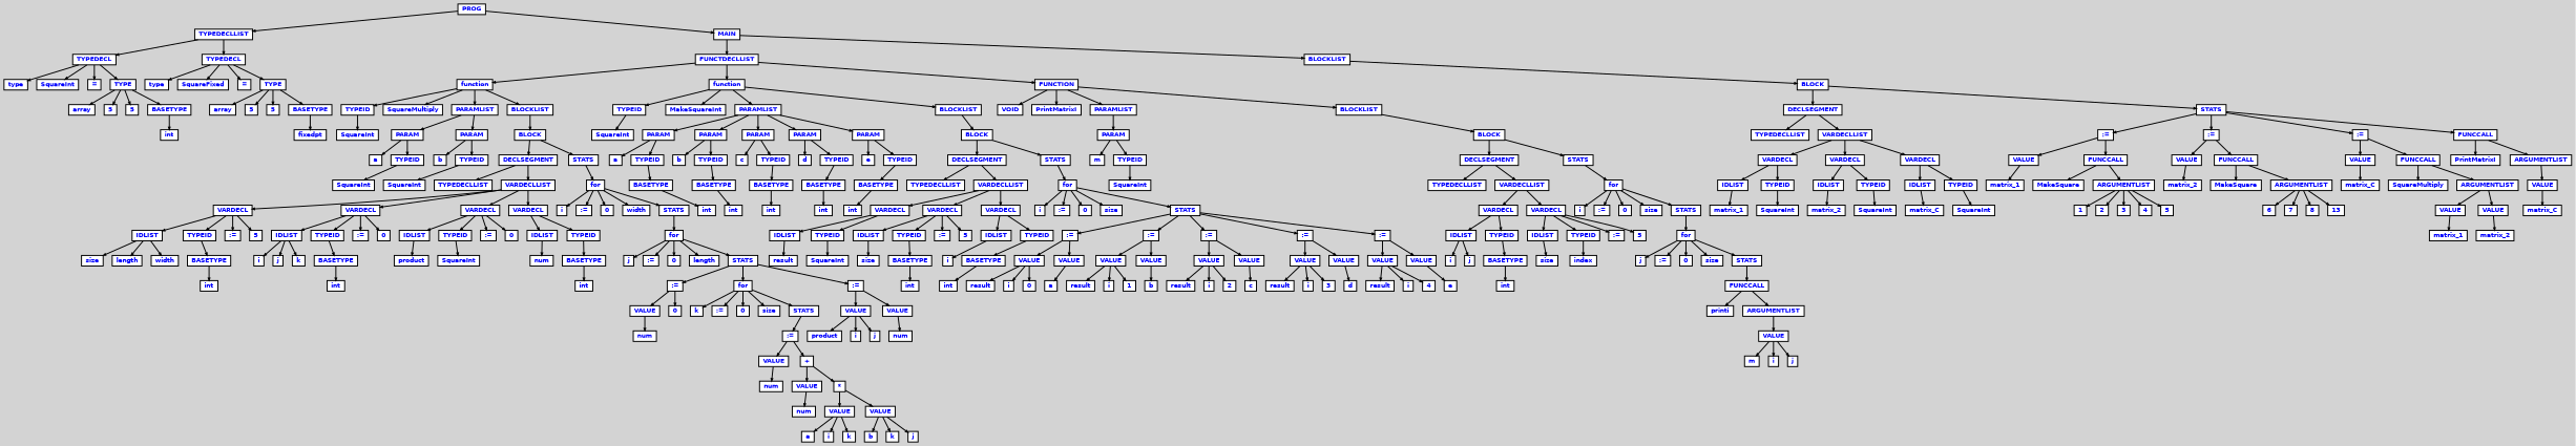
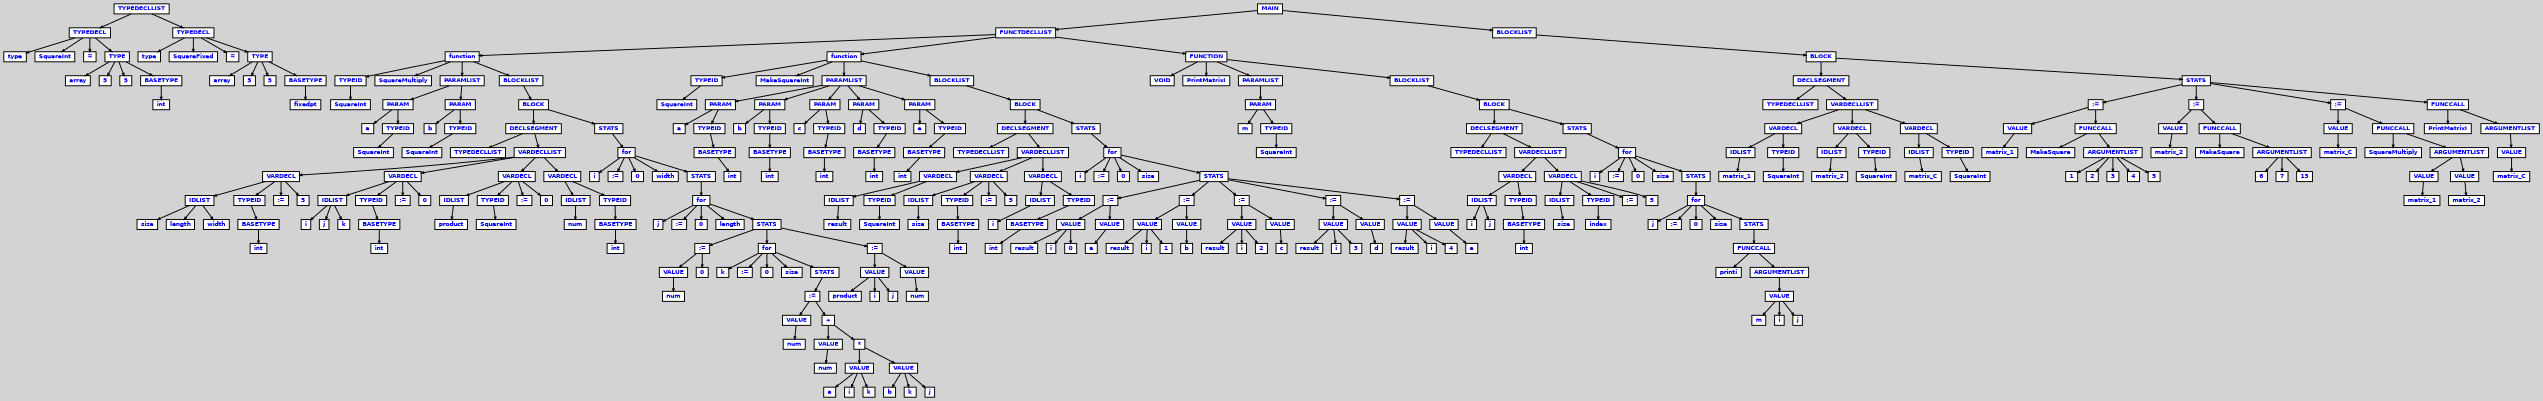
  digraph {
    bgcolor=lightgrey
    ordering=out
    ranksep=.4
    node [color=black fillcolor=white fixedsize=false fontcolor=blue fontname="Helvetica-bold" fontsize=12 shape=box style="filled, solid, bold"]
    edge [arrowsize=.5 color=black style=bold]
-   n1 [height=.25 label=PROG width=.25]
    n2 [height=.25 label=TYPEDECLLIST width=.25]
    n3 [height=.25 label=MAIN width=.25]
    n4 [height=.25 label=TYPEDECL width=.25]
    n5 [height=.25 label=TYPEDECL width=.25]
    n6 [height=.25 label=FUNCTDECLLIST width=.25]
    n7 [height=.25 label=function width=.25]
    n8 [height=.25 label=function width=.25]
    n9 [height=.25 label=FUNCTION width=.25]
    n10 [height=.25 label=BLOCKLIST width=.25]
    n11 [height=.25 label=type width=.25]
    n12 [height=.25 label=SquareInt width=.25]
    n13 [height=.25 label="=" width=.25]
    n14 [height=.25 label=TYPE width=.25]
    n15 [height=.25 label=type width=.25]
    n16 [height=.25 label=SquareFixed width=.25]
    n17 [height=.25 label="=" width=.25]
    n18 [height=.25 label=TYPE width=.25]
    n19 [height=.25 label=array width=.25]
    n20 [height=.25 label=5 width=.25]
    n21 [height=.25 label=5 width=.25]
    n22 [height=.25 label=BASETYPE width=.25]
    n23 [height=.25 label=int width=.25]
    n24 [height=.25 label=array width=.25]
    n25 [height=.25 label=5 width=.25]
    n26 [height=.25 label=5 width=.25]
    n27 [height=.25 label=BASETYPE width=.25]
    n28 [height=.25 label=fixedpt width=.25]
    n29 [height=.25 label=TYPEID width=.25]
    n30 [height=.25 label=SquareMultiply width=.25]
    n31 [height=.25 label=PARAMLIST width=.25]
    n32 [height=.25 label=BLOCKLIST width=.25]
    n33 [height=.25 label=TYPEID width=.25]
    n34 [height=.25 label=MakeSquareInt width=.25]
    n35 [height=.25 label=PARAMLIST width=.25]
    n36 [height=.25 label=BLOCKLIST width=.25]
    n37 [height=.25 label=VOID width=.25]
    n38 [height=.25 label=PrintMatrixI width=.25]
    n39 [height=.25 label=PARAMLIST width=.25]
    n40 [height=.25 label=BLOCKLIST width=.25]
    n41 [height=.25 label=SquareInt width=.25]
    n42 [height=.25 label=PARAM width=.25]
    n43 [height=.25 label=PARAM width=.25]
    n44 [height=.25 label=BLOCK width=.25]
    n45 [height=.25 label=a width=.25]
    n46 [height=.25 label=TYPEID width=.25]
    n47 [height=.25 label=b width=.25]
    n48 [height=.25 label=TYPEID width=.25]
    n49 [height=.25 label=SquareInt width=.25]
    n50 [height=.25 label=SquareInt width=.25]
    n51 [height=.25 label=DECLSEGMENT width=.25]
    n52 [height=.25 label=STATS width=.25]
    n53 [height=.25 label=TYPEDECLLIST width=.25]
    n54 [height=.25 label=VARDECLLIST width=.25]
    n55 [height=.25 label=for width=.25]
    n56 [height=.25 label=VARDECL width=.25]
    n57 [height=.25 label=VARDECL width=.25]
    n58 [height=.25 label=VARDECL width=.25]
    n59 [height=.25 label=VARDECL width=.25]
    n60 [height=.25 label=IDLIST width=.25]
    n61 [height=.25 label=TYPEID width=.25]
    n62 [height=.25 label=":=" width=.25]
    n63 [height=.25 label=5 width=.25]
    n64 [height=.25 label=IDLIST width=.25]
    n65 [height=.25 label=TYPEID width=.25]
    n66 [height=.25 label=":=" width=.25]
    n67 [height=.25 label=0 width=.25]
    n68 [height=.25 label=IDLIST width=.25]
    n69 [height=.25 label=TYPEID width=.25]
    n70 [height=.25 label=":=" width=.25]
    n71 [height=.25 label=0 width=.25]
    n72 [height=.25 label=IDLIST width=.25]
    n73 [height=.25 label=TYPEID width=.25]
    n74 [height=.25 label=size width=.25]
    n75 [height=.25 label=length width=.25]
    n76 [height=.25 label=width width=.25]
    n77 [height=.25 label=BASETYPE width=.25]
    n78 [height=.25 label=int width=.25]
    n79 [height=.25 label=i width=.25]
    n80 [height=.25 label=j width=.25]
    n81 [height=.25 label=k width=.25]
    n82 [height=.25 label=BASETYPE width=.25]
    n83 [height=.25 label=int width=.25]
    n84 [height=.25 label=product width=.25]
    n85 [height=.25 label=SquareInt width=.25]
    n86 [height=.25 label=num width=.25]
    n87 [height=.25 label=BASETYPE width=.25]
    n88 [height=.25 label=int width=.25]
    n89 [height=.25 label=i width=.25]
    n90 [height=.25 label=":=" width=.25]
    n91 [height=.25 label=0 width=.25]
    n92 [height=.25 label=width width=.25]
    n93 [height=.25 label=STATS width=.25]
    n94 [height=.25 label=for width=.25]
    n95 [height=.25 label=j width=.25]
    n96 [height=.25 label=":=" width=.25]
    n97 [height=.25 label=0 width=.25]
    n98 [height=.25 label=length width=.25]
    n99 [height=.25 label=STATS width=.25]
    n100 [height=.25 label=":=" width=.25]
    n101 [height=.25 label=for width=.25]
    n102 [height=.25 label=":=" width=.25]
    n103 [height=.25 label=VALUE width=.25]
    n104 [height=.25 label=0 width=.25]
    n105 [height=.25 label=k width=.25]
    n106 [height=.25 label=":=" width=.25]
    n107 [height=.25 label=0 width=.25]
    n108 [height=.25 label=size width=.25]
    n109 [height=.25 label=STATS width=.25]
    n110 [height=.25 label=VALUE width=.25]
    n111 [height=.25 label=VALUE width=.25]
    n112 [height=.25 label=num width=.25]
    n113 [height=.25 label=":=" width=.25]
    n114 [height=.25 label=VALUE width=.25]
    n115 [height=.25 label="+" width=.25]
    n116 [height=.25 label=num width=.25]
    n117 [height=.25 label=VALUE width=.25]
    n118 [height=.25 label="*" width=.25]
    n119 [height=.25 label=num width=.25]
    n120 [height=.25 label=VALUE width=.25]
    n121 [height=.25 label=VALUE width=.25]
    n122 [height=.25 label=a width=.25]
    n123 [height=.25 label=i width=.25]
    n124 [height=.25 label=k width=.25]
    n125 [height=.25 label=b width=.25]
    n126 [height=.25 label=k width=.25]
    n127 [height=.25 label=j width=.25]
    n128 [height=.25 label=product width=.25]
    n129 [height=.25 label=i width=.25]
    n130 [height=.25 label=j width=.25]
    n131 [height=.25 label=num width=.25]
    n132 [height=.25 label=SquareInt width=.25]
    n133 [height=.25 label=PARAM width=.25]
    n134 [height=.25 label=PARAM width=.25]
    n135 [height=.25 label=PARAM width=.25]
    n136 [height=.25 label=PARAM width=.25]
    n137 [height=.25 label=PARAM width=.25]
    n138 [height=.25 label=BLOCK width=.25]
    n139 [height=.25 label=a width=.25]
    n140 [height=.25 label=TYPEID width=.25]
    n141 [height=.25 label=b width=.25]
    n142 [height=.25 label=TYPEID width=.25]
    n143 [height=.25 label=c width=.25]
    n144 [height=.25 label=TYPEID width=.25]
    n145 [height=.25 label=d width=.25]
    n146 [height=.25 label=TYPEID width=.25]
    n147 [height=.25 label=e width=.25]
    n148 [height=.25 label=TYPEID width=.25]
    n149 [height=.25 label=BASETYPE width=.25]
    n150 [height=.25 label=int width=.25]
    n151 [height=.25 label=BASETYPE width=.25]
    n152 [height=.25 label=int width=.25]
    n153 [height=.25 label=BASETYPE width=.25]
    n154 [height=.25 label=int width=.25]
    n155 [height=.25 label=BASETYPE width=.25]
    n156 [height=.25 label=int width=.25]
    n157 [height=.25 label=BASETYPE width=.25]
    n158 [height=.25 label=int width=.25]
    n159 [height=.25 label=DECLSEGMENT width=.25]
    n160 [height=.25 label=STATS width=.25]
    n161 [height=.25 label=TYPEDECLLIST width=.25]
    n162 [height=.25 label=VARDECLLIST width=.25]
    n163 [height=.25 label=for width=.25]
    n164 [height=.25 label=VARDECL width=.25]
    n165 [height=.25 label=VARDECL width=.25]
    n166 [height=.25 label=VARDECL width=.25]
    n167 [height=.25 label=IDLIST width=.25]
    n168 [height=.25 label=TYPEID width=.25]
    n169 [height=.25 label=IDLIST width=.25]
    n170 [height=.25 label=TYPEID width=.25]
    n171 [height=.25 label=":=" width=.25]
    n172 [height=.25 label=5 width=.25]
    n173 [height=.25 label=IDLIST width=.25]
    n174 [height=.25 label=TYPEID width=.25]
    n175 [height=.25 label=result width=.25]
    n176 [height=.25 label=SquareInt width=.25]
    n177 [height=.25 label=size width=.25]
    n178 [height=.25 label=BASETYPE width=.25]
    n179 [height=.25 label=int width=.25]
    n180 [height=.25 label=i width=.25]
    n181 [height=.25 label=BASETYPE width=.25]
    n182 [height=.25 label=int width=.25]
    n183 [height=.25 label=i width=.25]
    n184 [height=.25 label=":=" width=.25]
    n185 [height=.25 label=0 width=.25]
    n186 [height=.25 label=size width=.25]
    n187 [height=.25 label=STATS width=.25]
    n188 [height=.25 label=":=" width=.25]
    n189 [height=.25 label=":=" width=.25]
    n190 [height=.25 label=":=" width=.25]
    n191 [height=.25 label=":=" width=.25]
    n192 [height=.25 label=":=" width=.25]
    n193 [height=.25 label=VALUE width=.25]
    n194 [height=.25 label=VALUE width=.25]
    n195 [height=.25 label=VALUE width=.25]
    n196 [height=.25 label=VALUE width=.25]
    n197 [height=.25 label=VALUE width=.25]
    n198 [height=.25 label=VALUE width=.25]
    n199 [height=.25 label=VALUE width=.25]
    n200 [height=.25 label=VALUE width=.25]
    n201 [height=.25 label=VALUE width=.25]
    n202 [height=.25 label=VALUE width=.25]
    n203 [height=.25 label=result width=.25]
    n204 [height=.25 label=i width=.25]
    n205 [height=.25 label=0 width=.25]
    n206 [height=.25 label=a width=.25]
    n207 [height=.25 label=result width=.25]
    n208 [height=.25 label=i width=.25]
    n209 [height=.25 label=1 width=.25]
    n210 [height=.25 label=b width=.25]
    n211 [height=.25 label=result width=.25]
    n212 [height=.25 label=i width=.25]
    n213 [height=.25 label=2 width=.25]
    n214 [height=.25 label=c width=.25]
    n215 [height=.25 label=result width=.25]
    n216 [height=.25 label=i width=.25]
    n217 [height=.25 label=3 width=.25]
    n218 [height=.25 label=d width=.25]
    n219 [height=.25 label=result width=.25]
    n220 [height=.25 label=i width=.25]
    n221 [height=.25 label=4 width=.25]
    n222 [height=.25 label=e width=.25]
    n223 [height=.25 label=PARAM width=.25]
    n224 [height=.25 label=BLOCK width=.25]
    n225 [height=.25 label=m width=.25]
    n226 [height=.25 label=TYPEID width=.25]
    n227 [height=.25 label=SquareInt width=.25]
    n228 [height=.25 label=DECLSEGMENT width=.25]
    n229 [height=.25 label=STATS width=.25]
    n230 [height=.25 label=TYPEDECLLIST width=.25]
    n231 [height=.25 label=VARDECLLIST width=.25]
    n232 [height=.25 label=for width=.25]
    n233 [height=.25 label=VARDECL width=.25]
    n234 [height=.25 label=VARDECL width=.25]
    n235 [height=.25 label=IDLIST width=.25]
    n236 [height=.25 label=TYPEID width=.25]
    n237 [height=.25 label=IDLIST width=.25]
    n238 [height=.25 label=TYPEID width=.25]
    n239 [height=.25 label=":=" width=.25]
    n240 [height=.25 label=5 width=.25]
    n241 [height=.25 label=i width=.25]
    n242 [height=.25 label=j width=.25]
    n243 [height=.25 label=BASETYPE width=.25]
    n244 [height=.25 label=int width=.25]
    n245 [height=.25 label=size width=.25]
    n246 [height=.25 label=index width=.25]
    n247 [height=.25 label=i width=.25]
    n248 [height=.25 label=":=" width=.25]
    n249 [height=.25 label=0 width=.25]
    n250 [height=.25 label=size width=.25]
    n251 [height=.25 label=STATS width=.25]
    n252 [height=.25 label=for width=.25]
    n253 [height=.25 label=j width=.25]
    n254 [height=.25 label=":=" width=.25]
    n255 [height=.25 label=0 width=.25]
    n256 [height=.25 label=size width=.25]
    n257 [height=.25 label=STATS width=.25]
    n258 [height=.25 label=FUNCCALL width=.25]
    n259 [height=.25 label=printi width=.25]
    n260 [height=.25 label=ARGUMENTLIST width=.25]
    n261 [height=.25 label=VALUE width=.25]
    n262 [height=.25 label=m width=.25]
    n263 [height=.25 label=i width=.25]
    n264 [height=.25 label=j width=.25]
    n265 [height=.25 label=BLOCK width=.25]
    n266 [height=.25 label=DECLSEGMENT width=.25]
    n267 [height=.25 label=STATS width=.25]
    n268 [height=.25 label=TYPEDECLLIST width=.25]
    n269 [height=.25 label=VARDECLLIST width=.25]
    n270 [height=.25 label=":=" width=.25]
    n271 [height=.25 label=":=" width=.25]
    n272 [height=.25 label=":=" width=.25]
    n273 [height=.25 label=FUNCCALL width=.25]
    n274 [height=.25 label=VARDECL width=.25]
    n275 [height=.25 label=VARDECL width=.25]
    n276 [height=.25 label=VARDECL width=.25]
    n277 [height=.25 label=IDLIST width=.25]
    n278 [height=.25 label=TYPEID width=.25]
    n279 [height=.25 label=IDLIST width=.25]
    n280 [height=.25 label=TYPEID width=.25]
    n281 [height=.25 label=IDLIST width=.25]
    n282 [height=.25 label=TYPEID width=.25]
    n283 [height=.25 label=matrix_1 width=.25]
    n284 [height=.25 label=SquareInt width=.25]
    n285 [height=.25 label=matrix_2 width=.25]
    n286 [height=.25 label=SquareInt width=.25]
    n287 [height=.25 label=matrix_C width=.25]
    n288 [height=.25 label=SquareInt width=.25]
    n289 [height=.25 label=VALUE width=.25]
    n290 [height=.25 label=FUNCCALL width=.25]
    n291 [height=.25 label=VALUE width=.25]
    n292 [height=.25 label=FUNCCALL width=.25]
    n293 [height=.25 label=VALUE width=.25]
    n294 [height=.25 label=FUNCCALL width=.25]
    n295 [height=.25 label=PrintMatrixI width=.25]
    n296 [height=.25 label=ARGUMENTLIST width=.25]
    n297 [height=.25 label=matrix_1 width=.25]
    n298 [height=.25 label=MakeSquare width=.25]
    n299 [height=.25 label=ARGUMENTLIST width=.25]
    n300 [height=.25 label=1 width=.25]
    n301 [height=.25 label=2 width=.25]
    n302 [height=.25 label=3 width=.25]
    n303 [height=.25 label=4 width=.25]
    n304 [height=.25 label=5 width=.25]
    n305 [height=.25 label=matrix_2 width=.25]
    n306 [height=.25 label=MakeSquare width=.25]
    n307 [height=.25 label=ARGUMENTLIST width=.25]
    n308 [height=.25 label=6 width=.25]
    n309 [height=.25 label=7 width=.25]
-   n310 [height=.25 label=8 width=.25]
    n311 [height=.25 label=13 width=.25]
    n312 [height=.25 label=matrix_C width=.25]
    n313 [height=.25 label=SquareMultiply width=.25]
    n314 [height=.25 label=ARGUMENTLIST width=.25]
    n315 [height=.25 label=VALUE width=.25]
    n316 [height=.25 label=VALUE width=.25]
    n317 [height=.25 label=matrix_1 width=.25]
    n318 [height=.25 label=matrix_2 width=.25]
    n319 [height=.25 label=VALUE width=.25]
    n320 [height=.25 label=matrix_C width=.25]
-   n1 -> n2
-   n1 -> n3
    n2 -> n4
    n2 -> n5
    n3 -> n6
    n3 -> n10
    n4 -> n11
    n4 -> n12
    n4 -> n13
    n4 -> n14
    n5 -> n15
    n5 -> n16
    n5 -> n17
    n5 -> n18
    n6 -> n7
    n6 -> n8
    n6 -> n9
    n7 -> n29
    n7 -> n30
    n7 -> n31
    n7 -> n32
    n8 -> n33
    n8 -> n34
    n8 -> n35
    n8 -> n36
    n9 -> n37
    n9 -> n38
    n9 -> n39
    n9 -> n40
    n10 -> n265
    n14 -> n19
    n14 -> n20
    n14 -> n21
    n14 -> n22
    n18 -> n24
    n18 -> n25
    n18 -> n26
    n18 -> n27
    n22 -> n23
    n27 -> n28
    n29 -> n41
    n31 -> n42
    n31 -> n43
    n32 -> n44
    n33 -> n132
    n35 -> n133
    n35 -> n134
    n35 -> n135
    n35 -> n136
    n35 -> n137
    n36 -> n138
    n39 -> n223
    n40 -> n224
    n42 -> n45
    n42 -> n46
    n43 -> n47
    n43 -> n48
    n44 -> n51
    n44 -> n52
    n46 -> n49
    n48 -> n50
    n51 -> n53
    n51 -> n54
    n52 -> n55
    n54 -> n56
    n54 -> n57
    n54 -> n58
    n54 -> n59
    n55 -> n89
    n55 -> n90
    n55 -> n91
    n55 -> n92
    n55 -> n93
    n56 -> n60
    n56 -> n61
    n56 -> n62
    n56 -> n63
    n57 -> n64
    n57 -> n65
    n57 -> n66
    n57 -> n67
    n58 -> n68
    n58 -> n69
    n58 -> n70
    n58 -> n71
    n59 -> n72
    n59 -> n73
    n60 -> n74
    n60 -> n75
    n60 -> n76
    n61 -> n77
    n64 -> n79
    n64 -> n80
    n64 -> n81
    n65 -> n82
    n68 -> n84
    n69 -> n85
    n72 -> n86
    n73 -> n87
    n77 -> n78
    n82 -> n83
    n87 -> n88
    n93 -> n94
    n94 -> n95
    n94 -> n96
    n94 -> n97
    n94 -> n98
    n94 -> n99
    n99 -> n100
    n99 -> n101
    n99 -> n102
    n100 -> n103
    n100 -> n104
    n101 -> n105
    n101 -> n106
    n101 -> n107
    n101 -> n108
    n101 -> n109
    n102 -> n110
    n102 -> n111
    n103 -> n112
    n109 -> n113
    n110 -> n128
    n110 -> n129
    n110 -> n130
    n111 -> n131
    n113 -> n114
    n113 -> n115
    n114 -> n116
    n115 -> n117
    n115 -> n118
    n117 -> n119
    n118 -> n120
    n118 -> n121
    n120 -> n122
    n120 -> n123
    n120 -> n124
    n121 -> n125
    n121 -> n126
    n121 -> n127
    n133 -> n139
    n133 -> n140
    n134 -> n141
    n134 -> n142
    n135 -> n143
    n135 -> n144
    n136 -> n145
    n136 -> n146
    n137 -> n147
    n137 -> n148
    n138 -> n159
    n138 -> n160
    n140 -> n149
    n142 -> n151
    n144 -> n153
    n146 -> n155
    n148 -> n157
    n149 -> n150
    n151 -> n152
    n153 -> n154
    n155 -> n156
    n157 -> n158
    n159 -> n161
    n159 -> n162
    n160 -> n163
    n162 -> n164
    n162 -> n165
    n162 -> n166
    n163 -> n183
    n163 -> n184
    n163 -> n185
    n163 -> n186
    n163 -> n187
    n164 -> n167
    n164 -> n168
    n165 -> n169
    n165 -> n170
    n165 -> n171
    n165 -> n172
    n166 -> n173
    n166 -> n174
    n167 -> n175
    n168 -> n176
    n169 -> n177
    n170 -> n178
    n173 -> n180
    n174 -> n181
    n178 -> n179
    n181 -> n182
    n187 -> n188
    n187 -> n189
    n187 -> n190
    n187 -> n191
    n187 -> n192
    n188 -> n193
    n188 -> n194
    n189 -> n195
    n189 -> n196
    n190 -> n197
    n190 -> n198
    n191 -> n199
    n191 -> n200
    n192 -> n201
    n192 -> n202
    n193 -> n203
    n193 -> n204
    n193 -> n205
    n194 -> n206
    n195 -> n207
    n195 -> n208
    n195 -> n209
    n196 -> n210
    n197 -> n211
    n197 -> n212
    n197 -> n213
    n198 -> n214
    n199 -> n215
    n199 -> n216
    n199 -> n217
    n200 -> n218
    n201 -> n219
    n201 -> n220
    n201 -> n221
    n202 -> n222
    n223 -> n225
    n223 -> n226
    n224 -> n228
    n224 -> n229
    n226 -> n227
    n228 -> n230
    n228 -> n231
    n229 -> n232
    n231 -> n233
    n231 -> n234
    n232 -> n247
    n232 -> n248
    n232 -> n249
    n232 -> n250
    n232 -> n251
    n233 -> n235
    n233 -> n236
    n234 -> n237
    n234 -> n238
    n234 -> n239
    n234 -> n240
    n235 -> n241
    n235 -> n242
    n236 -> n243
    n237 -> n245
    n238 -> n246
    n243 -> n244
    n251 -> n252
    n252 -> n253
    n252 -> n254
    n252 -> n255
    n252 -> n256
    n252 -> n257
    n257 -> n258
    n258 -> n259
    n258 -> n260
    n260 -> n261
    n261 -> n262
    n261 -> n263
    n261 -> n264
    n265 -> n266
    n265 -> n267
    n266 -> n268
    n266 -> n269
    n267 -> n270
    n267 -> n271
    n267 -> n272
    n267 -> n273
    n269 -> n274
    n269 -> n275
    n269 -> n276
    n270 -> n289
    n270 -> n290
    n271 -> n291
    n271 -> n292
    n272 -> n293
    n272 -> n294
    n273 -> n295
    n273 -> n296
    n274 -> n277
    n274 -> n278
    n275 -> n279
    n275 -> n280
    n276 -> n281
    n276 -> n282
    n277 -> n283
    n278 -> n284
    n279 -> n285
    n280 -> n286
    n281 -> n287
    n282 -> n288
    n289 -> n297
    n290 -> n298
    n290 -> n299
    n291 -> n305
    n292 -> n306
    n292 -> n307
    n293 -> n312
    n294 -> n313
    n294 -> n314
    n296 -> n319
    n299 -> n300
    n299 -> n301
    n299 -> n302
    n299 -> n303
    n299 -> n304
    n307 -> n308
    n307 -> n309
-   n307 -> n310
    n307 -> n311
    n314 -> n315
    n314 -> n316
    n315 -> n317
    n316 -> n318
    n319 -> n320
  }
